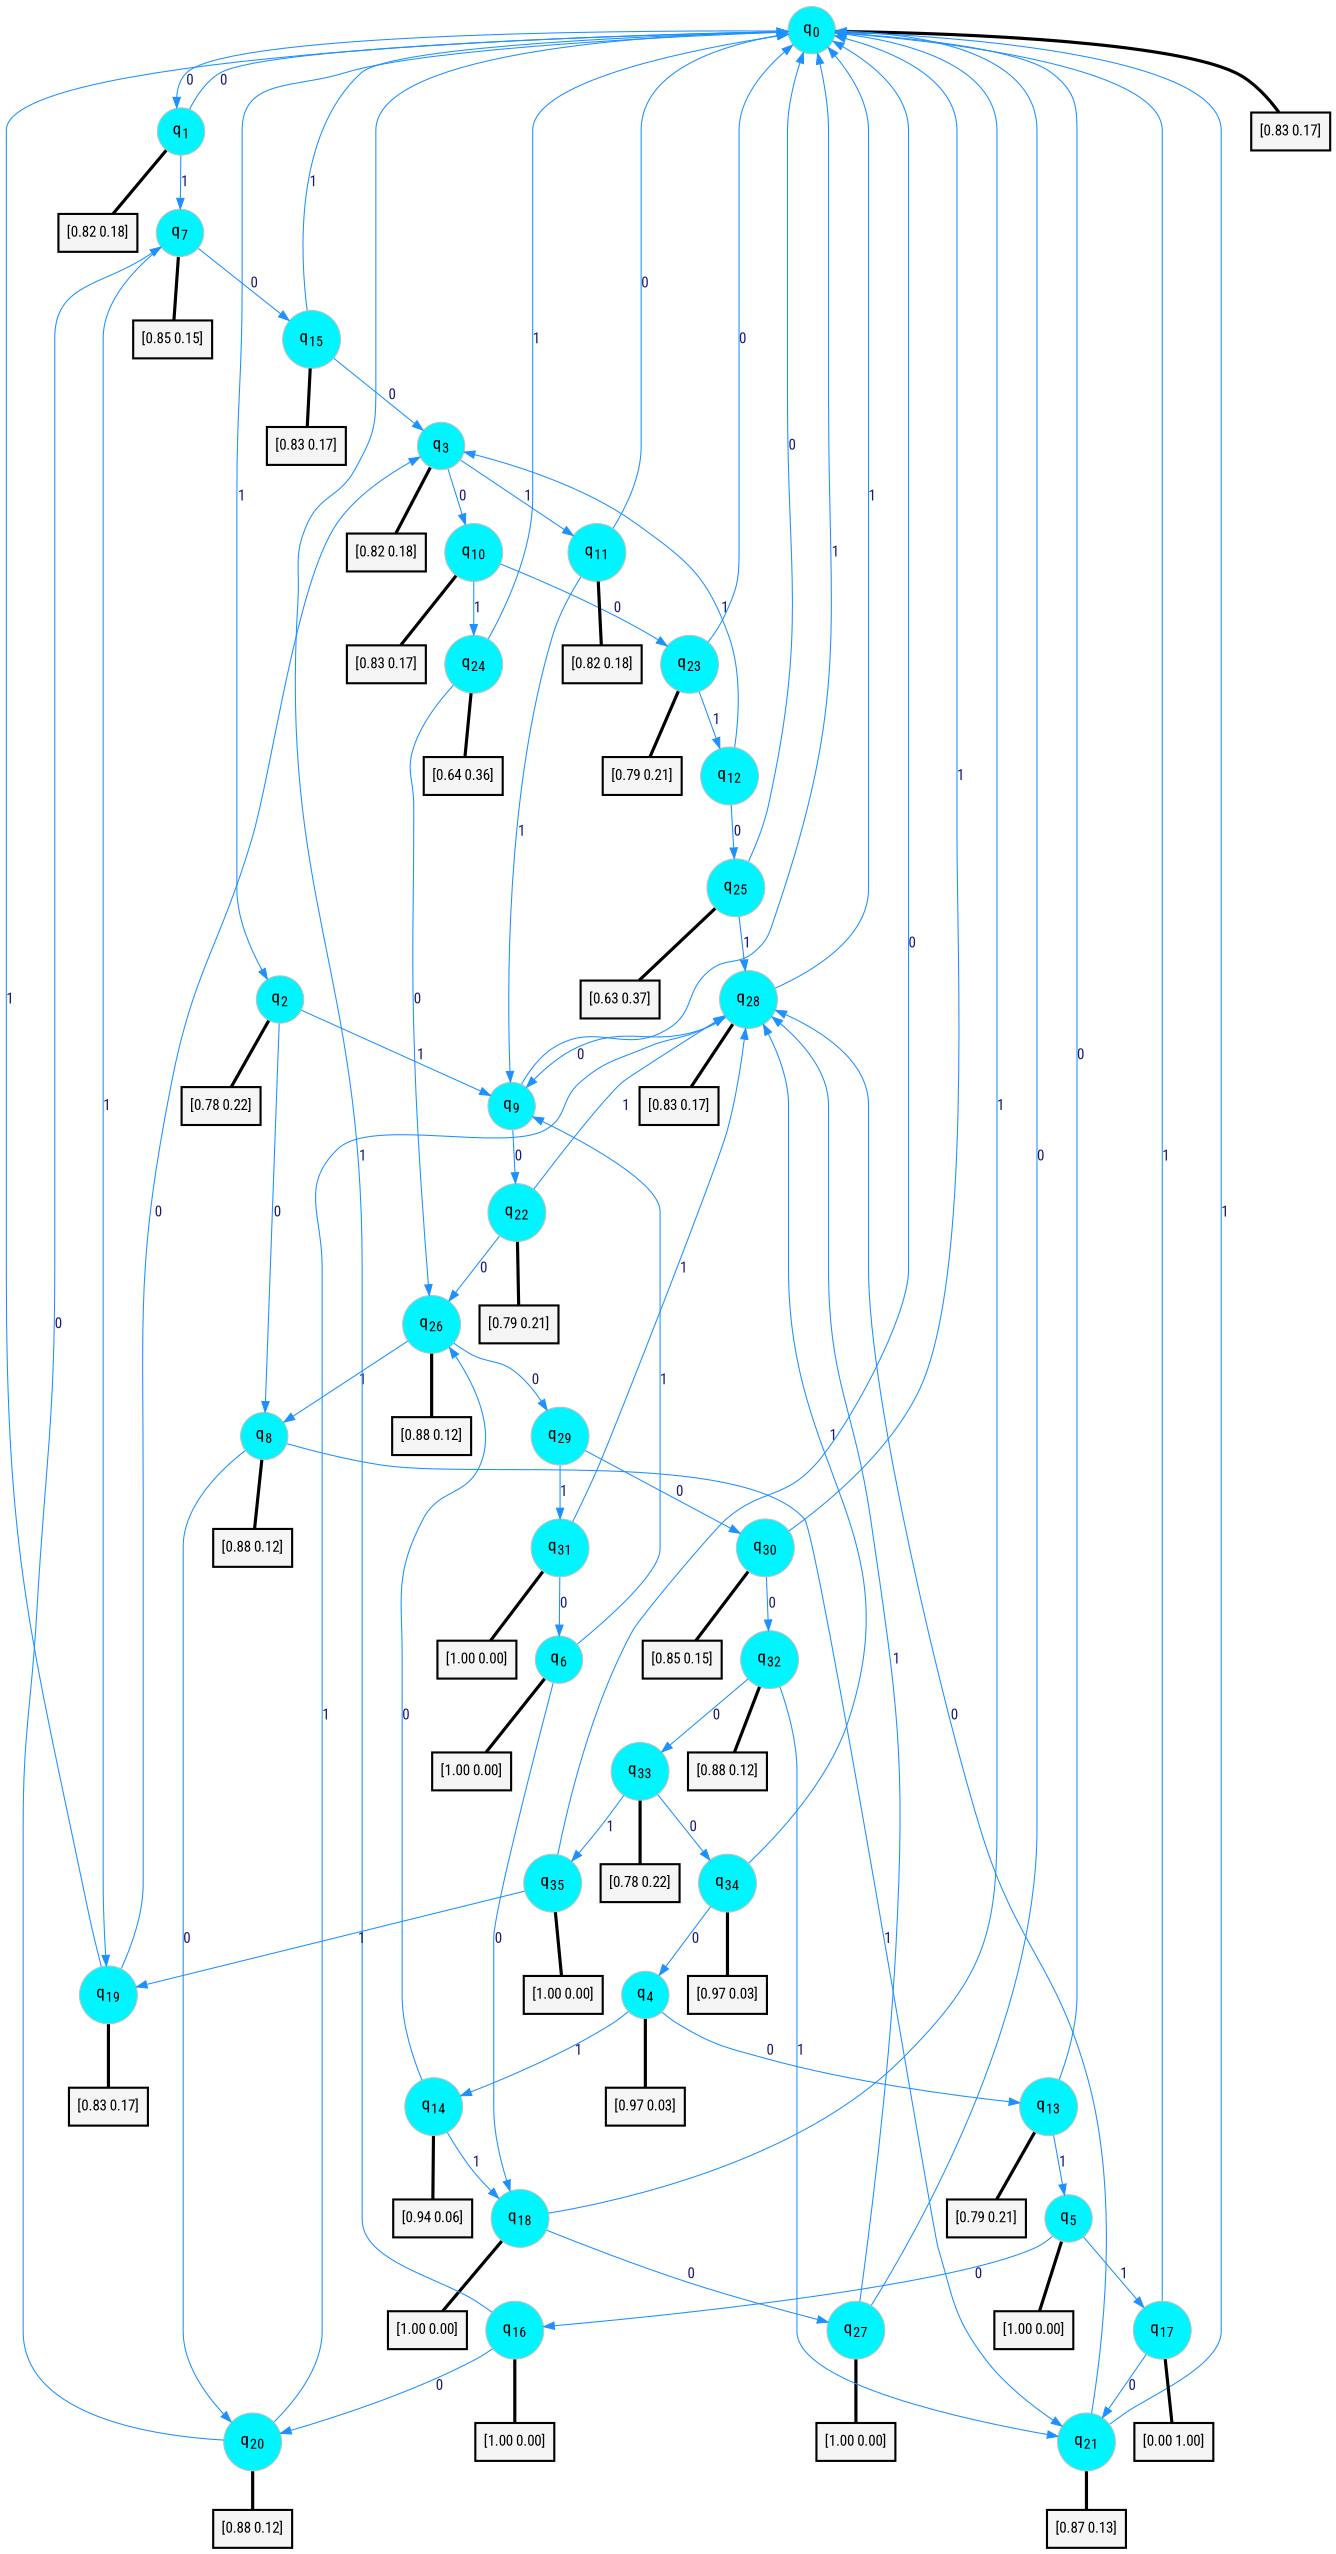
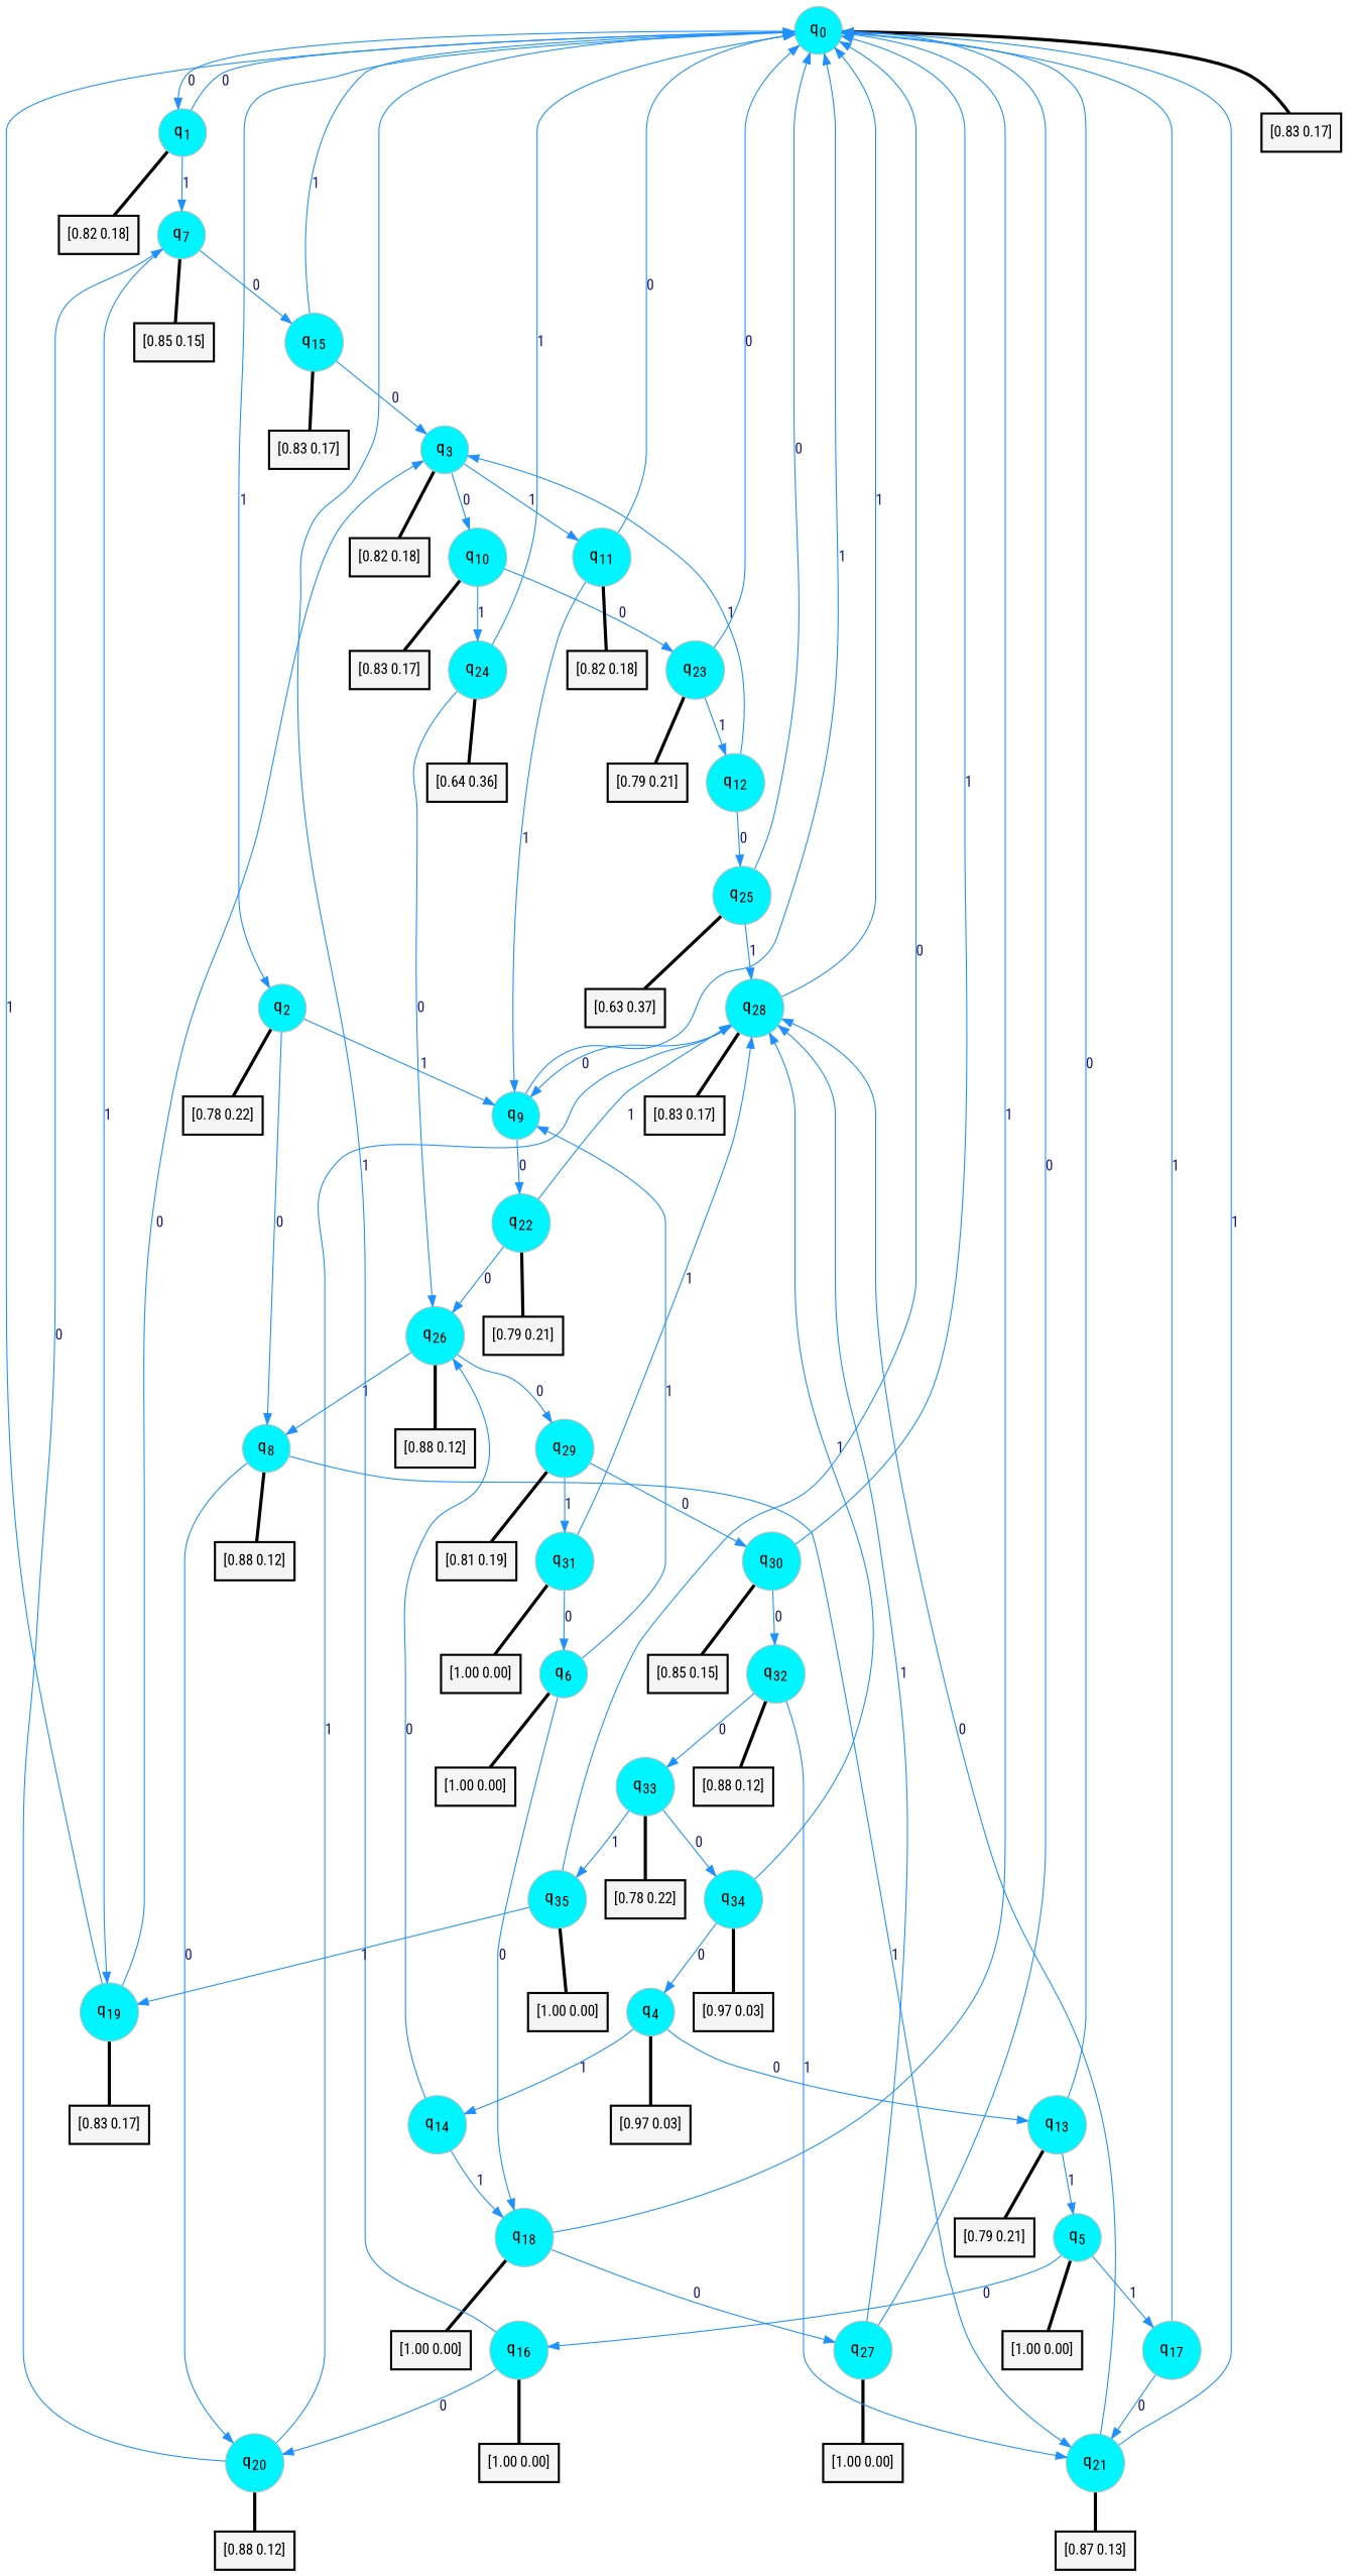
  digraph {
    fontname="Roboto Condensed"
    rankdir=TD
    node [color=gray fillcolor=turquoise1 fontcolor=black fontname="Roboto Condensed" fontsize=16 fontweight=bold shape=circle style=filled]
    edge [arrowsize=1 color=dodgerblue1 fontcolor=midnightblue fontname="Roboto Condensed" fontweight=bold penwidth=1 style=solid weight=20]
    n1 [label=<q<SUB>0</SUB>>]
    n2 [label=<q<SUB>1</SUB>>]
    n3 [label=<q<SUB>2</SUB>>]
    n4 [color=black fillcolor=whitesmoke fontsize=14 label="[0.83 0.17]" penwidth=2 shape=box]
    n5 [label=<q<SUB>7</SUB>>]
    n6 [color=black fillcolor=whitesmoke fontsize=14 label="[0.82 0.18]" penwidth=2 shape=box]
    n7 [label=<q<SUB>8</SUB>>]
    n8 [label=<q<SUB>9</SUB>>]
    n9 [color=black fillcolor=whitesmoke fontsize=14 label="[0.78 0.22]" penwidth=2 shape=box]
    n10 [label=<q<SUB>15</SUB>>]
    n11 [label=<q<SUB>19</SUB>>]
    n12 [color=black fillcolor=whitesmoke fontsize=14 label="[0.85 0.15]" penwidth=2 shape=box]
    n13 [label=<q<SUB>20</SUB>>]
    n14 [label=<q<SUB>21</SUB>>]
    n15 [color=black fillcolor=whitesmoke fontsize=14 label="[0.88 0.12]" penwidth=2 shape=box]
    n16 [label=<q<SUB>22</SUB>>]
    n17 [label=<q<SUB>3</SUB>>]
    n18 [label=<q<SUB>10</SUB>>]
    n19 [label=<q<SUB>11</SUB>>]
    n20 [color=black fillcolor=whitesmoke fontsize=14 label="[0.82 0.18]" penwidth=2 shape=box]
    n21 [label=<q<SUB>23</SUB>>]
    n22 [label=<q<SUB>24</SUB>>]
    n23 [color=black fillcolor=whitesmoke fontsize=14 label="[0.83 0.17]" penwidth=2 shape=box]
    n24 [color=black fillcolor=whitesmoke fontsize=14 label="[0.82 0.18]" penwidth=2 shape=box]
    n25 [label=<q<SUB>4</SUB>>]
    n26 [label=<q<SUB>13</SUB>>]
    n27 [label=<q<SUB>14</SUB>>]
    n28 [color=black fillcolor=whitesmoke fontsize=14 label="[0.97 0.03]" penwidth=2 shape=box]
    n29 [label=<q<SUB>5</SUB>>]
    n30 [color=black fillcolor=whitesmoke fontsize=14 label="[0.79 0.21]" penwidth=2 shape=box]
    n31 [label=<q<SUB>18</SUB>>]
    n32 [label=<q<SUB>26</SUB>>]
-   n33 [color=black fillcolor=whitesmoke fontsize=14 label="[0.94 0.06]" penwidth=2 shape=box]
    n34 [label=<q<SUB>16</SUB>>]
    n35 [label=<q<SUB>17</SUB>>]
    n36 [color=black fillcolor=whitesmoke fontsize=14 label="[1.00 0.00]" penwidth=2 shape=box]
    n37 [color=black fillcolor=whitesmoke fontsize=14 label="[1.00 0.00]" penwidth=2 shape=box]
-   n38 [color=black fillcolor=whitesmoke fontsize=14 label="[0.00 1.00]" penwidth=2 shape=box]
    n39 [label=<q<SUB>6</SUB>>]
    n40 [color=black fillcolor=whitesmoke fontsize=14 label="[1.00 0.00]" penwidth=2 shape=box]
    n41 [label=<q<SUB>27</SUB>>]
    n42 [color=black fillcolor=whitesmoke fontsize=14 label="[1.00 0.00]" penwidth=2 shape=box]
    n43 [color=black fillcolor=whitesmoke fontsize=14 label="[0.83 0.17]" penwidth=2 shape=box]
    n44 [color=black fillcolor=whitesmoke fontsize=14 label="[0.83 0.17]" penwidth=2 shape=box]
    n45 [label=<q<SUB>28</SUB>>]
    n46 [color=black fillcolor=whitesmoke fontsize=14 label="[0.88 0.12]" penwidth=2 shape=box]
    n47 [color=black fillcolor=whitesmoke fontsize=14 label="[0.87 0.13]" penwidth=2 shape=box]
    n48 [color=black fillcolor=whitesmoke fontsize=14 label="[0.79 0.21]" penwidth=2 shape=box]
    n49 [label=<q<SUB>12</SUB>>]
    n50 [color=black fillcolor=whitesmoke fontsize=14 label="[0.79 0.21]" penwidth=2 shape=box]
    n51 [color=black fillcolor=whitesmoke fontsize=14 label="[0.64 0.36]" penwidth=2 shape=box]
    n52 [label=<q<SUB>25</SUB>>]
    n53 [color=black fillcolor=whitesmoke fontsize=14 label="[0.63 0.37]" penwidth=2 shape=box]
    n54 [label=<q<SUB>29</SUB>>]
    n55 [color=black fillcolor=whitesmoke fontsize=14 label="[0.88 0.12]" penwidth=2 shape=box]
    n56 [color=black fillcolor=whitesmoke fontsize=14 label="[1.00 0.00]" penwidth=2 shape=box]
    n57 [color=black fillcolor=whitesmoke fontsize=14 label="[0.83 0.17]" penwidth=2 shape=box]
    n58 [label=<q<SUB>30</SUB>>]
    n59 [label=<q<SUB>31</SUB>>]
+   n60 [color=black fillcolor=whitesmoke fontsize=14 label="[0.81 0.19]" penwidth=2 shape=box]
    n61 [label=<q<SUB>32</SUB>>]
    n62 [color=black fillcolor=whitesmoke fontsize=14 label="[0.85 0.15]" penwidth=2 shape=box]
    n63 [color=black fillcolor=whitesmoke fontsize=14 label="[1.00 0.00]" penwidth=2 shape=box]
    n64 [label=<q<SUB>33</SUB>>]
    n65 [color=black fillcolor=whitesmoke fontsize=14 label="[0.88 0.12]" penwidth=2 shape=box]
    n66 [label=<q<SUB>34</SUB>>]
    n67 [label=<q<SUB>35</SUB>>]
    n68 [color=black fillcolor=whitesmoke fontsize=14 label="[0.78 0.22]" penwidth=2 shape=box]
    n69 [color=black fillcolor=whitesmoke fontsize=14 label="[0.97 0.03]" penwidth=2 shape=box]
    n70 [color=black fillcolor=whitesmoke fontsize=14 label="[1.00 0.00]" penwidth=2 shape=box]
    n1 -> n2 [label=0]
    n1 -> n3 [label=1]
    n1 -> n4 [arrowhead=none color=black penwidth=3]
    n2 -> n1 [label=0]
    n2 -> n5 [label=1]
    n2 -> n6 [arrowhead=none color=black penwidth=3]
    n3 -> n7 [label=0]
    n3 -> n8 [label=1]
    n3 -> n9 [arrowhead=none color=black penwidth=3]
    n5 -> n10 [label=0]
    n5 -> n11 [label=1]
    n5 -> n12 [arrowhead=none color=black penwidth=3]
    n7 -> n13 [label=0]
    n7 -> n14 [label=1]
    n7 -> n15 [arrowhead=none color=black penwidth=3]
    n8 -> n1 [label=1]
    n8 -> n16 [label=0]
    n10 -> n1 [label=1]
    n10 -> n17 [label=0]
    n10 -> n43 [arrowhead=none color=black penwidth=3]
    n11 -> n1 [label=1]
    n11 -> n17 [label=0]
    n11 -> n44 [arrowhead=none color=black penwidth=3]
    n13 -> n5 [label=0]
    n13 -> n45 [label=1]
    n13 -> n46 [arrowhead=none color=black penwidth=3]
    n14 -> n1 [label=1]
    n14 -> n45 [label=0]
    n14 -> n47 [arrowhead=none color=black penwidth=3]
    n16 -> n32 [label=0]
    n16 -> n45 [label=1]
    n16 -> n48 [arrowhead=none color=black penwidth=3]
    n17 -> n18 [label=0]
    n17 -> n19 [label=1]
    n17 -> n20 [arrowhead=none color=black penwidth=3]
    n18 -> n21 [label=0]
    n18 -> n22 [label=1]
    n18 -> n23 [arrowhead=none color=black penwidth=3]
    n19 -> n1 [label=0]
    n19 -> n8 [label=1]
    n19 -> n24 [arrowhead=none color=black penwidth=3]
    n21 -> n1 [label=0]
    n21 -> n49 [label=1]
    n21 -> n50 [arrowhead=none color=black penwidth=3]
    n22 -> n1 [label=1]
    n22 -> n32 [label=0]
    n22 -> n51 [arrowhead=none color=black penwidth=3]
    n25 -> n26 [label=0]
    n25 -> n27 [label=1]
    n25 -> n28 [arrowhead=none color=black penwidth=3]
    n26 -> n1 [label=0]
    n26 -> n29 [label=1]
    n26 -> n30 [arrowhead=none color=black penwidth=3]
    n27 -> n31 [label=1]
    n27 -> n32 [label=0]
-   n27 -> n33 [arrowhead=none color=black penwidth=3]
    n29 -> n34 [label=0]
    n29 -> n35 [label=1]
    n29 -> n36 [arrowhead=none color=black penwidth=3]
    n31 -> n1 [label=1]
    n31 -> n41 [label=0]
    n31 -> n42 [arrowhead=none color=black penwidth=3]
    n32 -> n7 [label=1]
    n32 -> n54 [label=0]
    n32 -> n55 [arrowhead=none color=black penwidth=3]
    n34 -> n1 [label=1]
    n34 -> n13 [label=0]
    n34 -> n37 [arrowhead=none color=black penwidth=3]
    n35 -> n1 [label=1]
    n35 -> n14 [label=0]
-   n35 -> n38 [arrowhead=none color=black penwidth=3]
    n39 -> n8 [label=1]
    n39 -> n31 [label=0]
    n39 -> n40 [arrowhead=none color=black penwidth=3]
    n41 -> n1 [label=0]
    n41 -> n45 [label=1]
    n41 -> n56 [arrowhead=none color=black penwidth=3]
    n45 -> n1 [label=1]
    n45 -> n8 [label=0]
    n45 -> n57 [arrowhead=none color=black penwidth=3]
    n49 -> n17 [label=1]
    n49 -> n52 [label=0]
    n52 -> n1 [label=0]
    n52 -> n45 [label=1]
    n52 -> n53 [arrowhead=none color=black penwidth=3]
    n54 -> n58 [label=0]
    n54 -> n59 [label=1]
+   n54 -> n60 [arrowhead=none color=black penwidth=3]
    n58 -> n1 [label=1]
    n58 -> n61 [label=0]
    n58 -> n62 [arrowhead=none color=black penwidth=3]
    n59 -> n39 [label=0]
    n59 -> n45 [label=1]
    n59 -> n63 [arrowhead=none color=black penwidth=3]
    n61 -> n14 [label=1]
    n61 -> n64 [label=0]
    n61 -> n65 [arrowhead=none color=black penwidth=3]
    n64 -> n66 [label=0]
    n64 -> n67 [label=1]
    n64 -> n68 [arrowhead=none color=black penwidth=3]
    n66 -> n25 [label=0]
    n66 -> n45 [label=1]
    n66 -> n69 [arrowhead=none color=black penwidth=3]
    n67 -> n1 [label=0]
    n67 -> n11 [label=1]
    n67 -> n70 [arrowhead=none color=black penwidth=3]
  }
